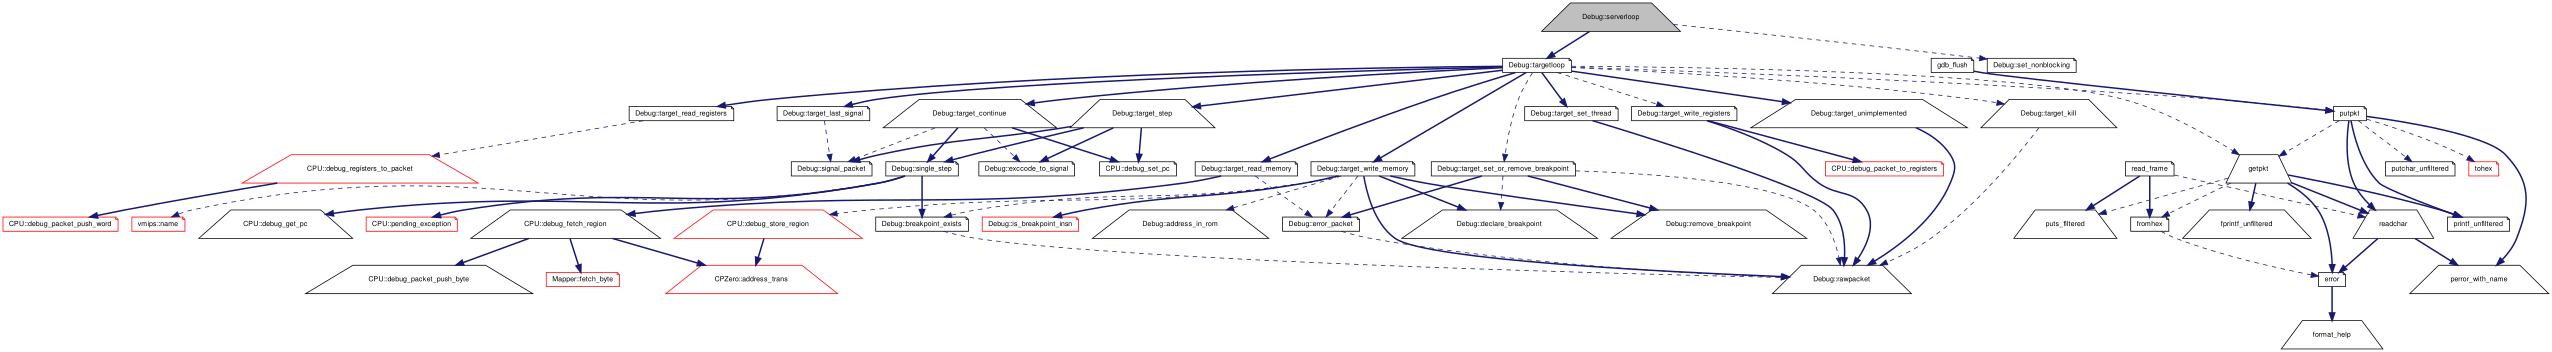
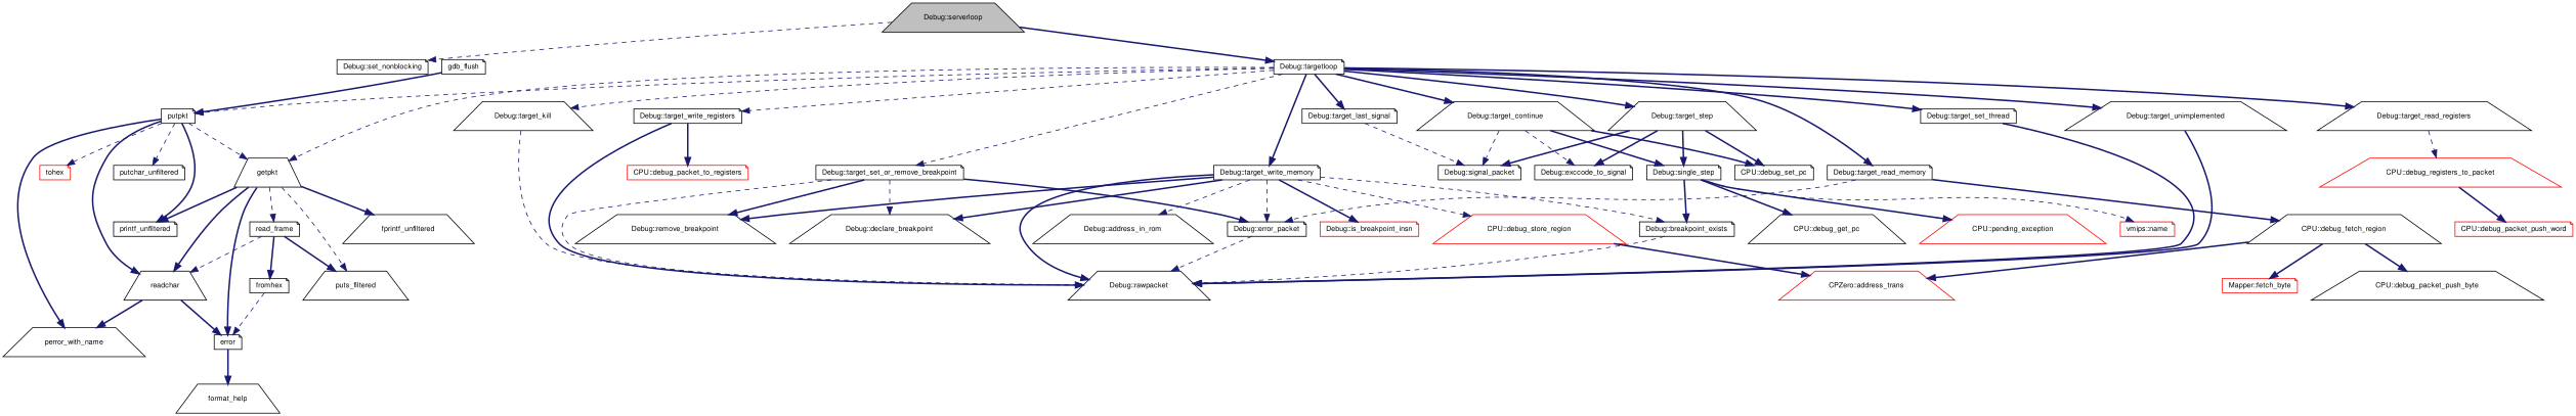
  digraph {
    rankdir=TB
    node [color=black fillcolor=white fontname=FreeSans fontsize=10 shape=note style=filled]
    edge [color=midnightblue fontname=FreeSans fontsize=10 labelfontname=FreeSans labelfontsize=10 style=bold]
    n1 [fillcolor=grey75 fontcolor=black height=0.2 label="Debug::serverloop" shape=trapezium width=0.4]
    n2 [height=0.2 label="Debug::set_nonblocking" width=0.4]
    n3 [height=0.2 label="Debug::targetloop" width=0.4]
    n4 [height=0.2 label=getpkt shape=trapezium width=0.4]
    n5 [height=0.2 label=putpkt width=0.4]
    n6 [height=0.2 label="Debug::target_continue" shape=trapezium width=0.4]
    n7 [height=0.2 label="Debug::target_kill" shape=trapezium width=0.4]
    n8 [height=0.2 label="Debug::target_last_signal" width=0.4]
    n9 [height=0.2 label="Debug::target_read_memory" width=0.4]
-   n10 [height=0.2 label="Debug::target_read_registers" width=0.4]
+   n10 [height=0.2 label="Debug::target_read_registers" shape=trapezium width=0.4]
    n11 [height=0.2 label="Debug::target_set_or_remove_breakpoint" width=0.4]
    n12 [height=0.2 label="Debug::target_set_thread" width=0.4]
    n13 [height=0.2 label="Debug::target_step" shape=trapezium width=0.4]
    n14 [height=0.2 label="Debug::target_unimplemented" shape=trapezium width=0.4]
    n15 [height=0.2 label="Debug::target_write_memory" width=0.4]
    n16 [height=0.2 label="Debug::target_write_registers" width=0.4]
    n17 [height=0.2 label=error width=0.4]
    n18 [height=0.2 label=fprintf_unfiltered shape=trapezium width=0.4]
    n19 [height=0.2 label=printf_unfiltered width=0.4]
    n20 [height=0.2 label=puts_filtered shape=trapezium width=0.4]
    n21 [height=0.2 label=read_frame width=0.4]
    n22 [height=0.2 label=readchar shape=trapezium width=0.4]
    n23 [height=0.2 label=perror_with_name shape=trapezium width=0.4]
    n24 [height=0.2 label=putchar_unfiltered width=0.4]
    n25 [color=red height=0.2 label=tohex width=0.4]
    n26 [height=0.2 label="CPU::debug_set_pc" width=0.4]
    n27 [height=0.2 label="Debug::exccode_to_signal" width=0.4]
    n28 [height=0.2 label="Debug::signal_packet" width=0.4]
    n29 [height=0.2 label="Debug::single_step" width=0.4]
    n30 [height=0.2 label="Debug::rawpacket" shape=trapezium width=0.4]
    n31 [height=0.2 label="CPU::debug_fetch_region" shape=trapezium width=0.4]
    n32 [height=0.2 label="Debug::error_packet" width=0.4]
    n33 [color=red height=0.2 label="CPU::debug_registers_to_packet" shape=trapezium width=0.4]
    n34 [height=0.2 label="Debug::declare_breakpoint" shape=trapezium width=0.4]
    n35 [height=0.2 label="Debug::remove_breakpoint" shape=trapezium width=0.4]
    n36 [height=0.2 label="Debug::breakpoint_exists" width=0.4]
    n37 [height=0.2 label="Debug::address_in_rom" shape=trapezium width=0.4]
    n38 [color=red height=0.2 label="CPU::debug_store_region" shape=trapezium width=0.4]
    n39 [color=red height=0.2 label="Debug::is_breakpoint_insn" width=0.4]
    n40 [color=red height=0.2 label="CPU::debug_packet_to_registers" width=0.4]
    n41 [height=0.2 label=format_help shape=trapezium width=0.4]
    n42 [height=0.2 label=fromhex width=0.4]
    n43 [height=0.2 label=gdb_flush width=0.4]
    n44 [height=0.2 label="CPU::debug_get_pc" shape=trapezium width=0.4]
-   n45 [color=red height=0.2 label="CPU::pending_exception" width=0.4]
+   n45 [color=red height=0.2 label="CPU::pending_exception" shape=trapezium width=0.4]
    n46 [color=red height=0.2 label="vmips::name" width=0.4]
    n47 [color=red height=0.2 label="CPZero::address_trans" shape=trapezium width=0.4]
    n48 [height=0.2 label="CPU::debug_packet_push_byte" shape=trapezium width=0.4]
    n49 [color=red height=0.2 label="Mapper::fetch_byte" width=0.4]
    n50 [color=red height=0.2 label="CPU::debug_packet_push_word" width=0.4]
    n1 -> n2 [style=dashed]
    n1 -> n3
    n3 -> n4 [style=dashed]
    n3 -> n5 [style=dashed]
    n3 -> n6
    n3 -> n7 [style=dashed]
    n3 -> n8
    n3 -> n9
    n3 -> n10
    n3 -> n11 [style=dashed]
    n3 -> n12
    n3 -> n13
    n3 -> n14
    n3 -> n15
    n3 -> n16 [style=dashed]
    n4 -> n17
    n4 -> n18
    n4 -> n19
    n4 -> n20 [style=dashed]
-   n4 -> n42 [style=dashed]
+   n4 -> n21 [style=dashed]
    n4 -> n22
    n5 -> n4 [style=dashed]
    n5 -> n19
    n5 -> n22
    n5 -> n23
    n5 -> n24 [style=dashed]
    n5 -> n25 [style=dashed]
    n6 -> n26
    n6 -> n27 [style=dashed]
    n6 -> n28 [style=dashed]
    n6 -> n29
    n7 -> n30 [style=dashed]
    n8 -> n28 [style=dashed]
    n9 -> n31
    n9 -> n32 [style=dashed]
    n10 -> n33 [style=dashed]
    n11 -> n30 [style=dashed]
    n11 -> n32
    n11 -> n34 [style=dashed]
    n11 -> n35
    n12 -> n30
    n13 -> n26
    n13 -> n27
    n13 -> n28
    n13 -> n29
    n14 -> n30
    n15 -> n30
    n15 -> n32 [style=dashed]
    n15 -> n34
    n15 -> n35
    n15 -> n36 [style=dashed]
    n15 -> n37 [style=dashed]
    n15 -> n38 [style=dashed]
    n15 -> n39
    n16 -> n30
    n16 -> n40
    n17 -> n41
    n21 -> n20
    n21 -> n22 [style=dashed]
    n21 -> n42
    n22 -> n17
    n22 -> n23
    n29 -> n36
    n29 -> n44
    n29 -> n45
    n29 -> n46 [style=dashed]
    n31 -> n47
    n31 -> n48
    n31 -> n49
    n32 -> n30 [style=dashed]
    n33 -> n50
    n36 -> n30 [style=dashed]
    n38 -> n47
    n42 -> n17 [style=dashed]
    n43 -> n5
  }
